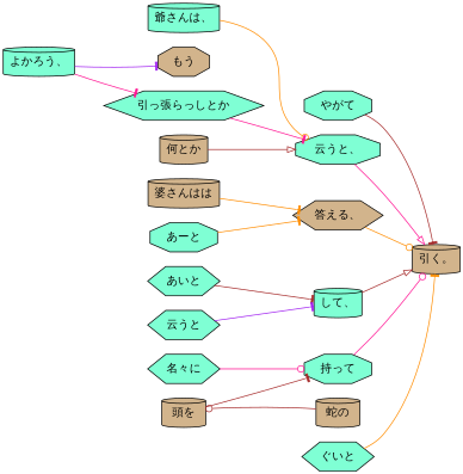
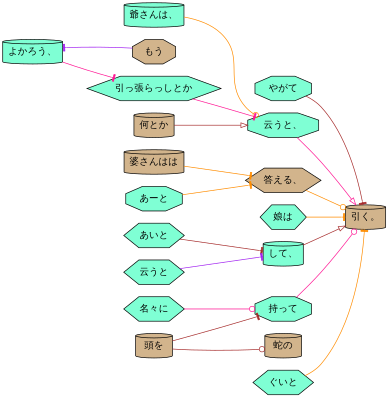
  digraph {
    fontname="IBM Plex Mono"
    rankdir=LR
    node [fillcolor=aquamarine fontname="IBM Plex Mono" shape=cylinder style=filled]
    edge [arrowhead=tee color=brown fontname="IBM Plex Mono"]
    n1 [label="やがて" shape=octagon]
    n2 [fillcolor=tan label="引く。"]
    n3 [label="爺さんは、"]
    n4 [label="云うと、" shape=octagon]
    n5 [fillcolor=tan label="もう" shape=octagon]
    n6 [label="よかろう、"]
    n7 [label="引っ張らっしとか" shape=hexagon]
    n8 [fillcolor=tan label="何とか"]
    n9 [fillcolor=tan label="婆さんはは"]
    n10 [fillcolor=tan label="答える、" shape=hexagon]
    n11 [label="あーと" shape=octagon]
+   n12 [label="娘は" shape=hexagon]
    n13 [label="あいと" shape=hexagon]
    n14 [label="して、"]
    n15 [label="云うと" shape=hexagon]
    n16 [label="名々に" shape=hexagon]
    n17 [label="持って" shape=octagon]
    n18 [fillcolor=tan label="蛇の"]
    n19 [fillcolor=tan label="頭を"]
    n20 [label="ぐいと" shape=hexagon]
    n1 -> n2
    n3 -> n4 [arrowhead=odot color=darkorange]
    n4 -> n2 [arrowhead=onormal color=deeppink]
-   n6 -> n5 [color=purple]
+   n5 -> n6 [color=purple]
    n6 -> n7 [color=deeppink]
    n7 -> n4 [color=deeppink]
    n8 -> n4 [arrowhead=onormal]
    n9 -> n10 [color=darkorange]
    n10 -> n2 [arrowhead=odot color=darkorange]
    n11 -> n10 [color=darkorange]
+   n12 -> n2 [color=darkorange]
    n13 -> n14
    n14 -> n2 [arrowhead=onormal]
    n15 -> n14 [color=purple]
    n16 -> n17 [arrowhead=odot color=deeppink]
    n17 -> n2 [arrowhead=odot color=deeppink]
-   n18 -> n19 [arrowhead=odot]
+   n19 -> n18 [arrowhead=odot]
    n19 -> n17
    n20 -> n2 [color=darkorange]
  }
